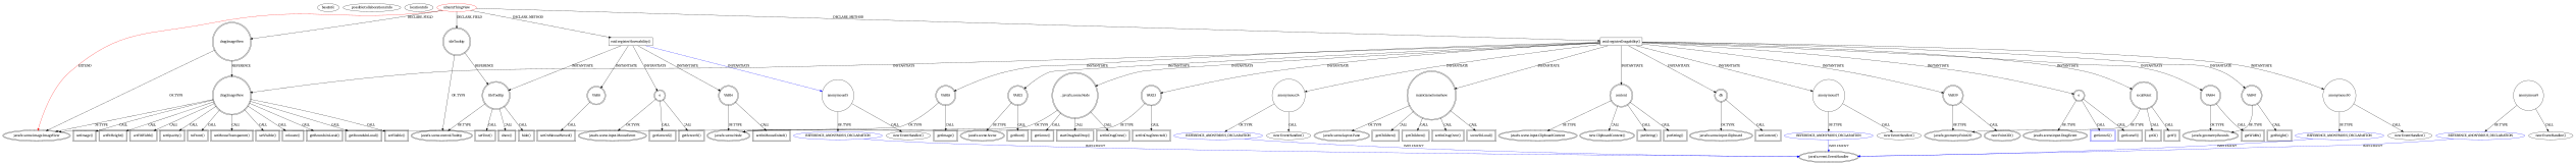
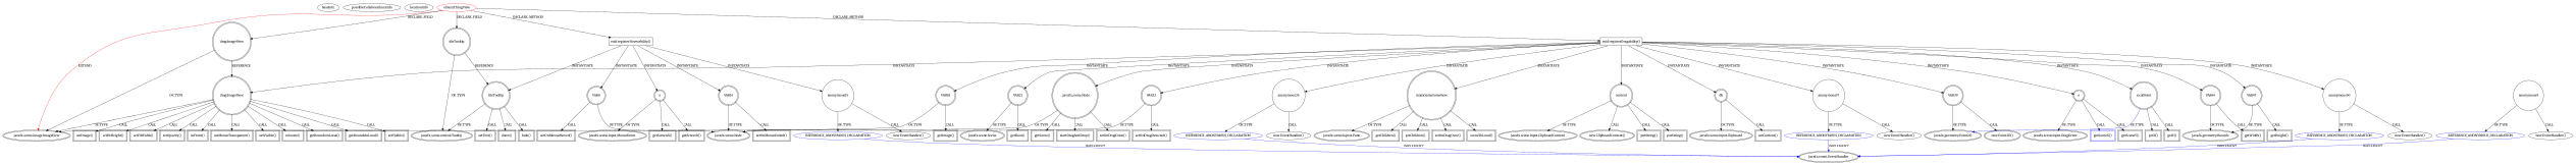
  digraph {
    fontname=Merriweather
    node [fontname=Merriweather isFrameworkType=true vertexType=INSIDE_CALL peripheries=2 shape=box]
    edge [fontname=Merriweather]
    baseInfo [category=extension_graph graphId=3940 isAnonymous=false possibleRelation=true isFrameworkType="" vertexType="" peripheries="" shape=""]
    possibleCollaborationsInfo [0="3940~CLIENT_METHOD_DECLARATION-INSTANTIATION-~javafx.scene.image.ImageView ~javafx.event.EventHandler ~false~true" isFrameworkType="" vertexType="" peripheries="" shape=""]
    locationInfo [contextSignature=ThingView filePath="/prashker-KingsSGF/KingsSGF-master/src/uiSam/ThingView.java" graphId=3940 projectName="prashker-KingsSGF" isFrameworkType="" vertexType="" peripheries="" shape=""]
    n4 [color=red isFrameworkType=false label="uiSam.ThingView" vertexType=ROOT_CLIENT_CLASS_DECLARATION peripheries="" shape=""]
    n5 [label="javafx.scene.image.ImageView" vertexType=FRAMEWORK_CLASS_TYPE shape=""]
    n6 [label=dragImageView shape=circle vertexType=FIELD_DECLARATION]
    n7 [label=tileTooltip shape=circle vertexType=FIELD_DECLARATION]
    n8 [isFrameworkType=false label="void registerHoverability()" vertexType=CLIENT_METHOD_DECLARATION peripheries=""]
    n9 [isFrameworkType=false label="void registerDragability()" vertexType=CLIENT_METHOD_DECLARATION peripheries=""]
    n10 [label=dragImageView shape=circle vertexType=VARIABLE_EXPRESION]
    n11 [label="javafx.scene.control.Tooltip" vertexType=FRAMEWORK_CLASS_TYPE shape=""]
    n12 [label=tileTooltip shape=circle vertexType=VARIABLE_EXPRESION]
    n13 [label=VAR8 shape=circle vertexType=VARIABLE_EXPRESION]
    n14 [label=e shape=circle vertexType=VARIABLE_EXPRESION]
    n15 [label=VAR14 shape=circle vertexType=VARIABLE_EXPRESION]
    n16 [isFrameworkType=false label=anonymous15 shape=circle vertexType=VARIABLE_EXPRESION peripheries=""]
    n17 [label=VAR18 shape=circle vertexType=VARIABLE_EXPRESION]
    n18 [label=VAR21 shape=circle vertexType=VARIABLE_EXPRESION]
    n19 [label="_:javafx.scene.Node" shape=circle vertexType=VARIABLE_EXPRESION]
    n20 [label=VAR23 shape=circle vertexType=VARIABLE_EXPRESION]
    n21 [isFrameworkType=false label=anonymous24 shape=circle vertexType=VARIABLE_EXPRESION peripheries=""]
    n22 [label=mainGameSomehow shape=circle vertexType=VARIABLE_EXPRESION]
    n23 [label=content shape=circle vertexType=VARIABLE_EXPRESION]
    n24 [label=db shape=circle vertexType=VARIABLE_EXPRESION]
    n25 [isFrameworkType=false label=anonymous37 shape=circle vertexType=VARIABLE_EXPRESION peripheries=""]
    n26 [label=VAR39 shape=circle vertexType=VARIABLE_EXPRESION]
    n27 [label=e shape=circle vertexType=VARIABLE_EXPRESION]
    n28 [label=localPoint shape=circle vertexType=VARIABLE_EXPRESION]
    n29 [label=VAR44 shape=circle vertexType=VARIABLE_EXPRESION]
    n30 [label=VAR47 shape=circle vertexType=VARIABLE_EXPRESION]
    n31 [isFrameworkType=false label=anonymous50 shape=circle vertexType=VARIABLE_EXPRESION peripheries=""]
    n32 [label="setImage()"]
    n33 [label="setFitHeight()"]
    n34 [label="setFitWidth()"]
    n35 [label="setOpacity()"]
    n36 [label="toFront()"]
    n37 [label="setMouseTransparent()"]
    n38 [label="setVisible()"]
    n39 [label="relocate()"]
    n40 [label="getBoundsInLocal()"]
    n41 [label="getBoundsInLocal()"]
    n42 [label="setVisible()"]
    n43 [label="setText()"]
    n44 [label="show()"]
    n45 [label="hide()"]
    n46 [label="javafx.scene.Node" vertexType=FRAMEWORK_CLASS_TYPE shape=""]
    n47 [label="setOnMouseMoved()"]
    n48 [isFrameworkType=false label=anonymous9 shape=circle vertexType=VARIABLE_EXPRESION peripheries=""]
    n49 [color=blue isFrameworkType=false label=REFERENCE_ANONYMOUS_DECLARATION vertexType=REFERENCE_ANONYMOUS_DECLARATION peripheries="" shape=""]
    n50 [isFrameworkType=false label="new EventHandler()" vertexType=CONSTRUCTOR_CALL peripheries="" shape=""]
    n51 [label="javafx.scene.input.MouseEvent" vertexType=FRAMEWORK_CLASS_TYPE shape=""]
    n52 [label="getScreenX()"]
    n53 [label="getScreenY()"]
    n54 [label="setOnMouseExited()"]
    n55 [color=blue isFrameworkType=false label=REFERENCE_ANONYMOUS_DECLARATION vertexType=REFERENCE_ANONYMOUS_DECLARATION peripheries="" shape=""]
    n56 [isFrameworkType=false label="new EventHandler()" vertexType=CONSTRUCTOR_CALL peripheries="" shape=""]
    n57 [label="javafx.event.EventHandler" vertexType=FRAMEWORK_INTERFACE_TYPE shape=""]
    n58 [label="getImage()"]
    n59 [label="javafx.scene.Scene" vertexType=FRAMEWORK_CLASS_TYPE shape=""]
    n60 [label="getRoot()"]
    n61 [label="getScene()"]
    n62 [label="startDragAndDrop()"]
    n63 [label="setOnDragDone()"]
    n64 [label="setOnDragDetected()"]
    n65 [color=blue isFrameworkType=false label=REFERENCE_ANONYMOUS_DECLARATION vertexType=REFERENCE_ANONYMOUS_DECLARATION peripheries="" shape=""]
    n66 [isFrameworkType=false label="new EventHandler()" vertexType=CONSTRUCTOR_CALL peripheries="" shape=""]
    n67 [label="javafx.scene.layout.Pane" vertexType=FRAMEWORK_CLASS_TYPE shape=""]
    n68 [label="getChildren()"]
    n69 [label="getChildren()"]
    n70 [label="setOnDragOver()"]
    n71 [label="sceneToLocal()"]
    n72 [label="javafx.scene.input.ClipboardContent" vertexType=FRAMEWORK_CLASS_TYPE shape=""]
    n73 [label="new ClipboardContent()" vertexType=CONSTRUCTOR_CALL shape=""]
    n74 [label="putString()"]
    n75 [label="putString()"]
    n76 [label="javafx.scene.input.Clipboard" vertexType=FRAMEWORK_CLASS_TYPE shape=""]
    n77 [label="setContent()"]
    n78 [color=blue isFrameworkType=false label=REFERENCE_ANONYMOUS_DECLARATION vertexType=REFERENCE_ANONYMOUS_DECLARATION peripheries="" shape=""]
    n79 [isFrameworkType=false label="new EventHandler()" vertexType=CONSTRUCTOR_CALL peripheries="" shape=""]
    n80 [label="javafx.geometry.Point2D" vertexType=FRAMEWORK_CLASS_TYPE shape=""]
    n81 [label="new Point2D()" vertexType=CONSTRUCTOR_CALL shape=""]
    n82 [label="javafx.scene.input.DragEvent" vertexType=FRAMEWORK_CLASS_TYPE shape=""]
    n83 [color=blue label="getSceneX()"]
    n84 [label="getSceneY()"]
    n85 [label="getX()"]
    n86 [label="getY()"]
    n87 [label="javafx.geometry.Bounds" vertexType=FRAMEWORK_CLASS_TYPE shape=""]
    n88 [label="getWidth()"]
    n89 [label="getHeight()"]
    n90 [color=blue isFrameworkType=false label=REFERENCE_ANONYMOUS_DECLARATION vertexType=REFERENCE_ANONYMOUS_DECLARATION peripheries="" shape=""]
    n91 [isFrameworkType=false label="new EventHandler()" vertexType=CONSTRUCTOR_CALL peripheries="" shape=""]
    n4 -> n5 [color=red label=EXTEND]
    n4 -> n6 [label=DECLARE_FIELD]
    n4 -> n7 [label=DECLARE_FIELD]
    n4 -> n8 [label=DECLARE_METHOD]
    n4 -> n9 [label=DECLARE_METHOD]
    n6 -> n5 [label=OF_TYPE]
    n6 -> n10 [label=REFERENCE]
    n7 -> n11 [label=OF_TYPE]
    n7 -> n12 [label=REFERENCE]
    n8 -> n12 [label=INSTANTIATE]
    n8 -> n13 [label=INSTANTIATE]
    n8 -> n14 [label=INSTANTIATE]
    n8 -> n15 [label=INSTANTIATE]
-   n8 -> n16 [label=INSTANTIATE color=blue]
+   n8 -> n16 [label=INSTANTIATE]
    n9 -> n10 [label=INSTANTIATE]
    n9 -> n17 [label=INSTANTIATE]
    n9 -> n18 [label=INSTANTIATE]
    n9 -> n19 [label=INSTANTIATE]
    n9 -> n20 [label=INSTANTIATE]
    n9 -> n21 [label=INSTANTIATE]
    n9 -> n22 [label=INSTANTIATE]
    n9 -> n23 [label=INSTANTIATE]
    n9 -> n24 [label=INSTANTIATE]
    n9 -> n25 [label=INSTANTIATE]
    n9 -> n26 [label=INSTANTIATE]
    n9 -> n27 [label=INSTANTIATE]
    n9 -> n28 [label=INSTANTIATE]
    n9 -> n29 [label=INSTANTIATE]
    n9 -> n30 [label=INSTANTIATE]
    n9 -> n31 [label=INSTANTIATE]
    n10 -> n5 [label=OF_TYPE]
    n10 -> n32 [label=CALL]
    n10 -> n33 [label=CALL]
    n10 -> n34 [label=CALL]
    n10 -> n35 [label=CALL]
    n10 -> n36 [label=CALL]
    n10 -> n37 [label=CALL]
    n10 -> n38 [label=CALL]
    n10 -> n39 [label=CALL]
    n10 -> n40 [label=CALL]
    n10 -> n41 [label=CALL]
    n10 -> n42 [label=CALL]
    n12 -> n11 [label=OF_TYPE]
    n12 -> n43 [label=CALL]
    n12 -> n44 [label=CALL]
    n12 -> n45 [label=CALL]
+   n13 -> n46 [label=OF_TYPE]
    n13 -> n47 [label=CALL]
    n14 -> n51 [label=OF_TYPE]
    n14 -> n52 [label=CALL]
    n14 -> n53 [label=CALL]
    n15 -> n46 [label=OF_TYPE]
    n15 -> n54 [label=CALL]
    n16 -> n55 [label=OF_TYPE]
    n16 -> n56 [label=CALL]
    n17 -> n5 [label=OF_TYPE]
    n17 -> n58 [label=CALL]
    n18 -> n59 [label=OF_TYPE]
    n18 -> n60 [label=CALL]
    n19 -> n46 [label=OF_TYPE]
    n19 -> n61 [label=CALL]
    n19 -> n62 [label=CALL]
    n19 -> n63 [label=CALL]
    n20 -> n46 [label=OF_TYPE]
    n20 -> n64 [label=CALL]
    n21 -> n65 [label=OF_TYPE]
    n21 -> n66 [label=CALL]
    n22 -> n67 [label=OF_TYPE]
    n22 -> n68 [label=CALL]
    n22 -> n69 [label=CALL]
    n22 -> n70 [label=CALL]
    n22 -> n71 [label=CALL]
    n23 -> n72 [label=OF_TYPE]
    n23 -> n73 [label=CALL]
    n23 -> n74 [label=CALL]
    n23 -> n75 [label=CALL]
    n24 -> n76 [label=OF_TYPE]
    n24 -> n77 [label=CALL]
    n25 -> n78 [label=OF_TYPE]
    n25 -> n79 [label=CALL]
    n26 -> n80 [label=OF_TYPE]
    n26 -> n81 [label=CALL]
    n27 -> n82 [label=OF_TYPE]
    n27 -> n83 [label=CALL]
    n27 -> n84 [label=CALL]
-   n28 -> n80 [label=OF_TYPE]
+   n28 -> n80 [label=OF_TYPE color=blue]
    n28 -> n85 [label=CALL]
    n28 -> n86 [label=CALL]
    n29 -> n87 [label=OF_TYPE]
    n29 -> n88 [label=CALL]
    n30 -> n87 [label=OF_TYPE]
    n30 -> n89 [label=CALL]
    n31 -> n90 [label=OF_TYPE]
    n31 -> n91 [label=CALL]
    n48 -> n49 [label=OF_TYPE]
    n48 -> n50 [label=CALL]
    n49 -> n57 [color=blue label=IMPLEMENT]
    n55 -> n57 [color=blue label=IMPLEMENT]
    n65 -> n57 [color=blue label=IMPLEMENT]
    n78 -> n57 [color=blue label=IMPLEMENT]
    n90 -> n57 [color=blue label=IMPLEMENT]
  }
